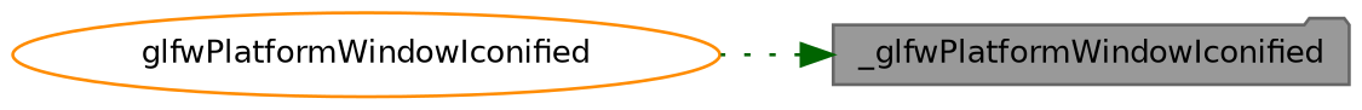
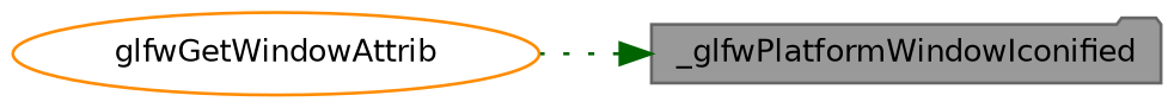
  digraph {
    rankdir=RL
    node [fontname=Helvetica fontsize=10 style=filled]
    n1 [color=gray40 fillcolor=grey60 fontcolor=black height=0.2 label=_glfwPlatformWindowIconified shape=folder width=0.4]
-   n2 [color=darkorange fillcolor=white height=0.2 label=glfwPlatformWindowIconified shape=ellipse width=0.4]
+   n2 [color=darkorange fillcolor=white height=0.2 label=glfwGetWindowAttrib shape=ellipse width=0.4]
    n1 -> n2 [color=darkgreen dir=back fontname=Helvetica fontsize=10 labelfontname=Helvetica labelfontsize=10 style=dotted]
  }
